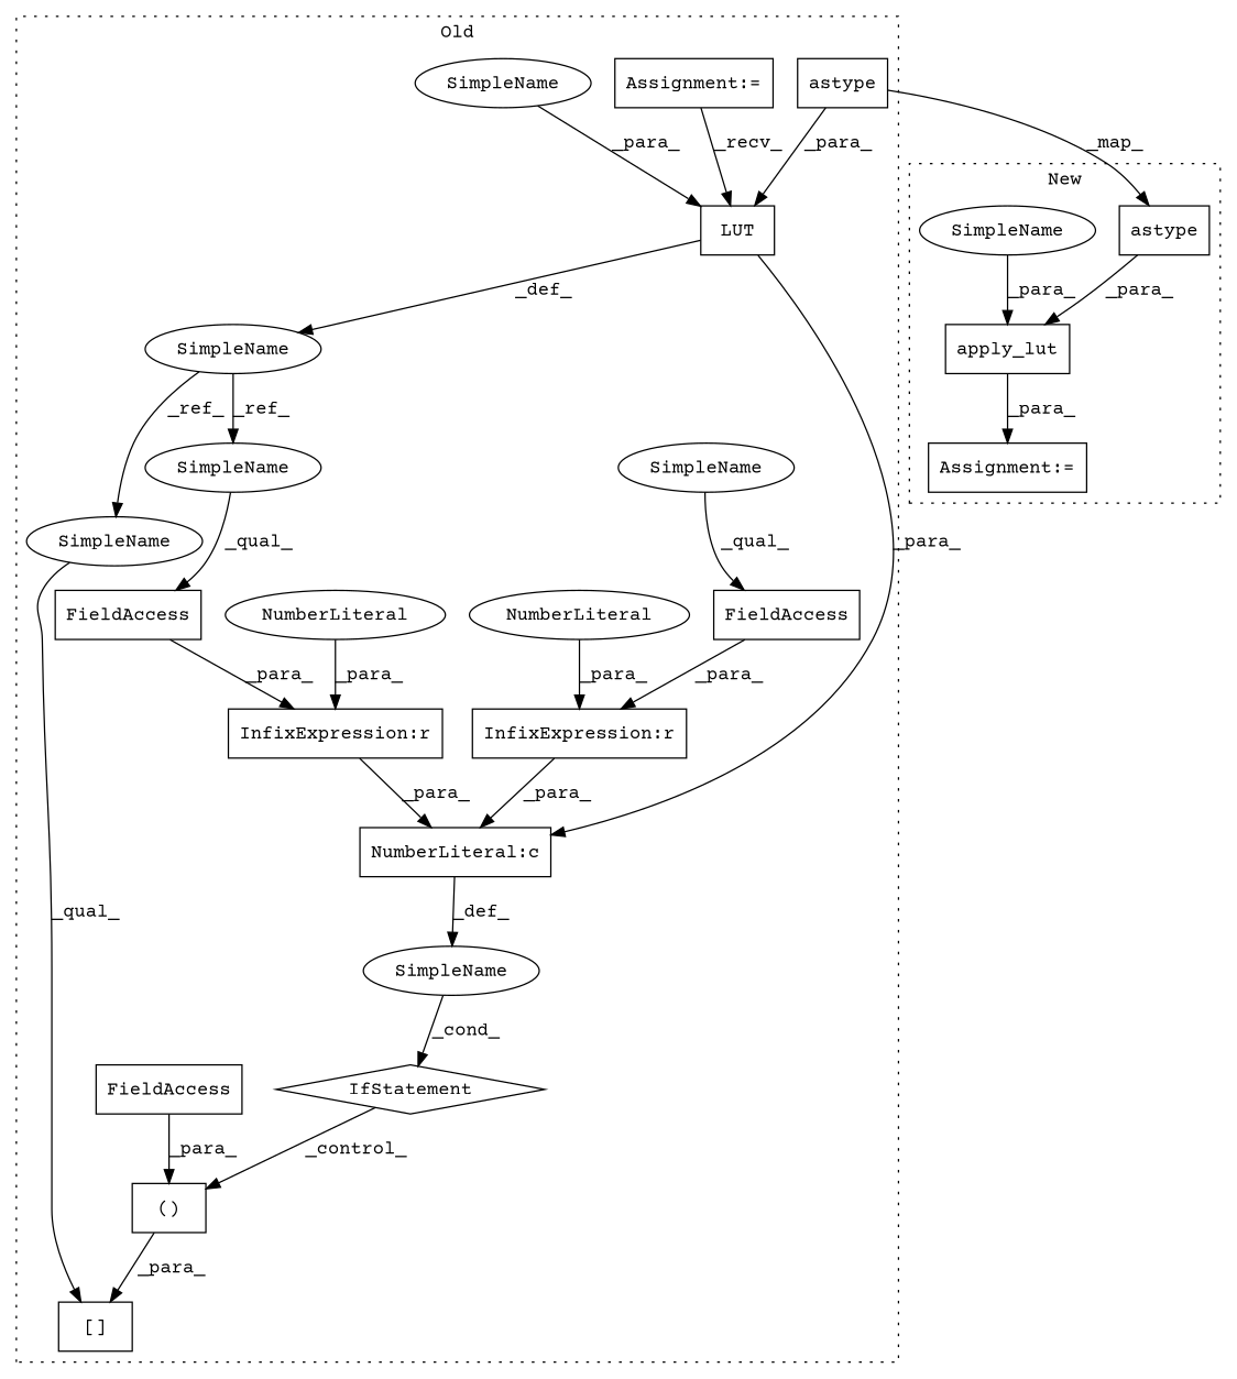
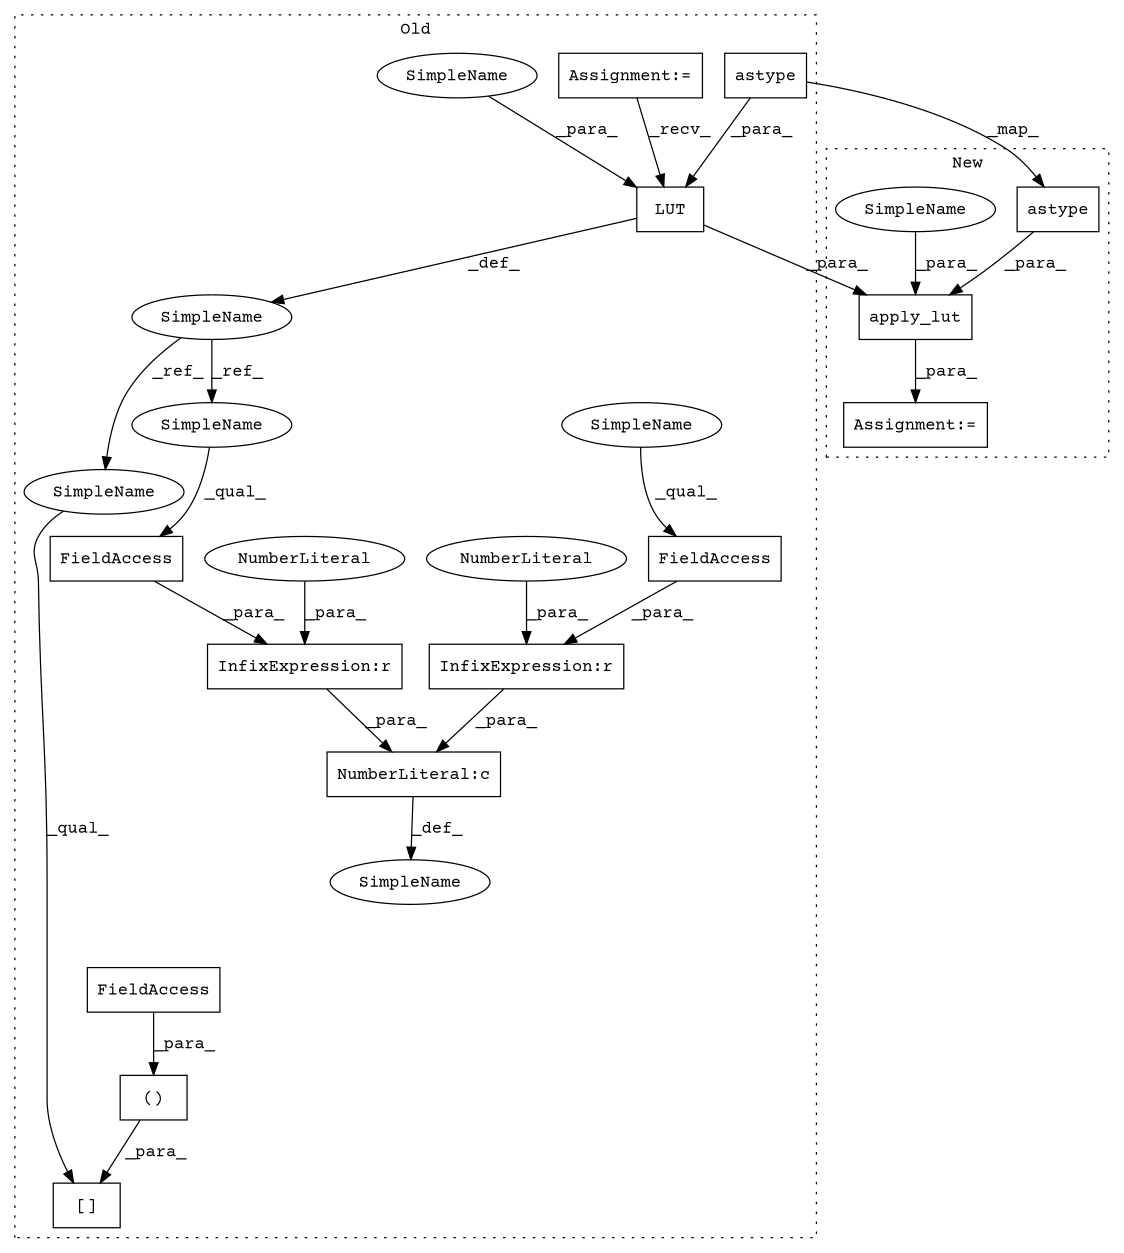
  digraph {
    fontname="Courier Prime"
    node [a=42 fontname="Courier Prime" l=3 s=6878 shape=box]
    edge [fontname="Courier Prime"]
    n1 [a=106 l=36 label="()" s=6932]
    n2 [a=2 l="17,2" label="[]" s="6915,6968"]
    n3 [a=27 l=4 label="InfixExpression:r" s=6867]
    n4 [a=27 l=4 label="InfixExpression:r" s=6890]
    n5 [a=34 l=1 label=NumberLiteral s=6871 shape=ellipse]
    n6 [a=34 l=1 label=NumberLiteral s=6894 shape=ellipse]
    n7 [a=27 l=4 label="NumberLiteral:c" s=6873]
    n8 [l=7 label=SimpleName s=6770 shape=ellipse]
    n9 [a=22 l=12 label=FieldAccess]
    n10 [a=22 l=8 label=FieldAccess s=6859]
    n11 [a=32 l="4,1" label=LUT s="6782,6845"]
    n12 [a=32 l="7,1" label=astype s="6828,6844"]
    n13 [a=22 l=13 label=FieldAccess s=6955]
    n14 [label=SimpleName shape=ellipse l="" s=""]
-   n15 [a=25 l="4,2" label=IfStatement s="6854,6896" shape=diamond]
    n16 [a=7 label="Assignment:=" s=6325]
    n17 [l=7 label=SimpleName s=6915 shape=ellipse]
    n18 [l=7 label=SimpleName shape=ellipse]
    n19 [label=SimpleName s=6859 shape=ellipse]
    n20 [label=SimpleName s=6786 shape=ellipse]
    n21 [a=32 l="10,1" label=apply_lut s="6474,6493"]
    n22 [a=32 l="7,1" label=astype s="6434,6450"]
    n23 [a=7 l=1 label="Assignment:=" s=6466]
    n24 [label=SimpleName s=6484 shape=ellipse]
    subgraph cluster_1 {
      label=Old
      style=dotted
      n1
      n2
      n3
      n4
      n5
      n6
      n7
      n8
      n9
      n10
      n11
      n12
      n13
      n14
-     n15
      n16
      n17
      n18
      n19
      n20
    }
    subgraph cluster_2 {
      label=New
      style=dotted
      n21
      n22
      n23
      n24
    }
    n1 -> n2 [label=_para_]
    n3 -> n7 [label=_para_]
    n4 -> n7 [label=_para_]
    n5 -> n3 [label=_para_]
    n6 -> n4 [label=_para_]
    n7 -> n14 [label=_def_]
    n8 -> n17 [label=_ref_]
    n8 -> n18 [label=_ref_]
    n9 -> n4 [label=_para_]
    n10 -> n3 [label=_para_]
-   n11 -> n7 [label=_para_]
+   n11 -> n21 [label=_para_]
    n11 -> n8 [label=_def_]
    n12 -> n11 [label=_para_]
    n12 -> n22 [label=_map_]
    n13 -> n1 [label=_para_]
-   n14 -> n15 [label=_cond_]
-   n15 -> n1 [label=_control_]
    n16 -> n11 [label=_recv_]
    n17 -> n2 [label=_qual_]
    n18 -> n9 [label=_qual_]
    n19 -> n10 [label=_qual_]
    n20 -> n11 [label=_para_]
    n21 -> n23 [label=_para_]
    n22 -> n21 [label=_para_]
    n24 -> n21 [label=_para_]
  }
